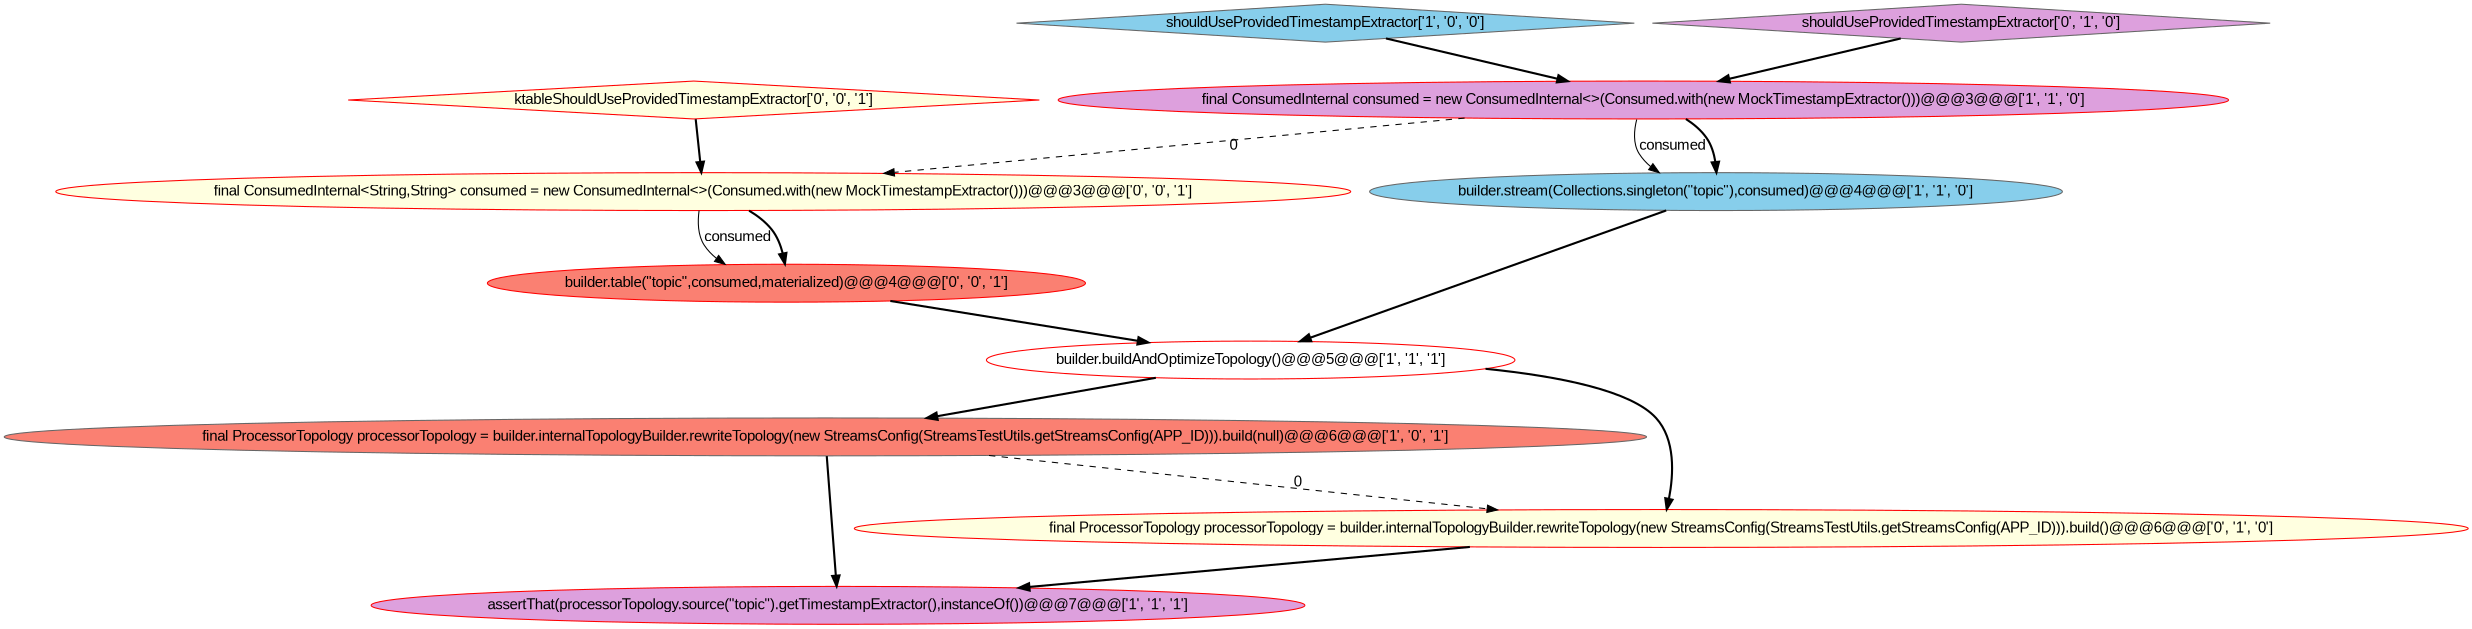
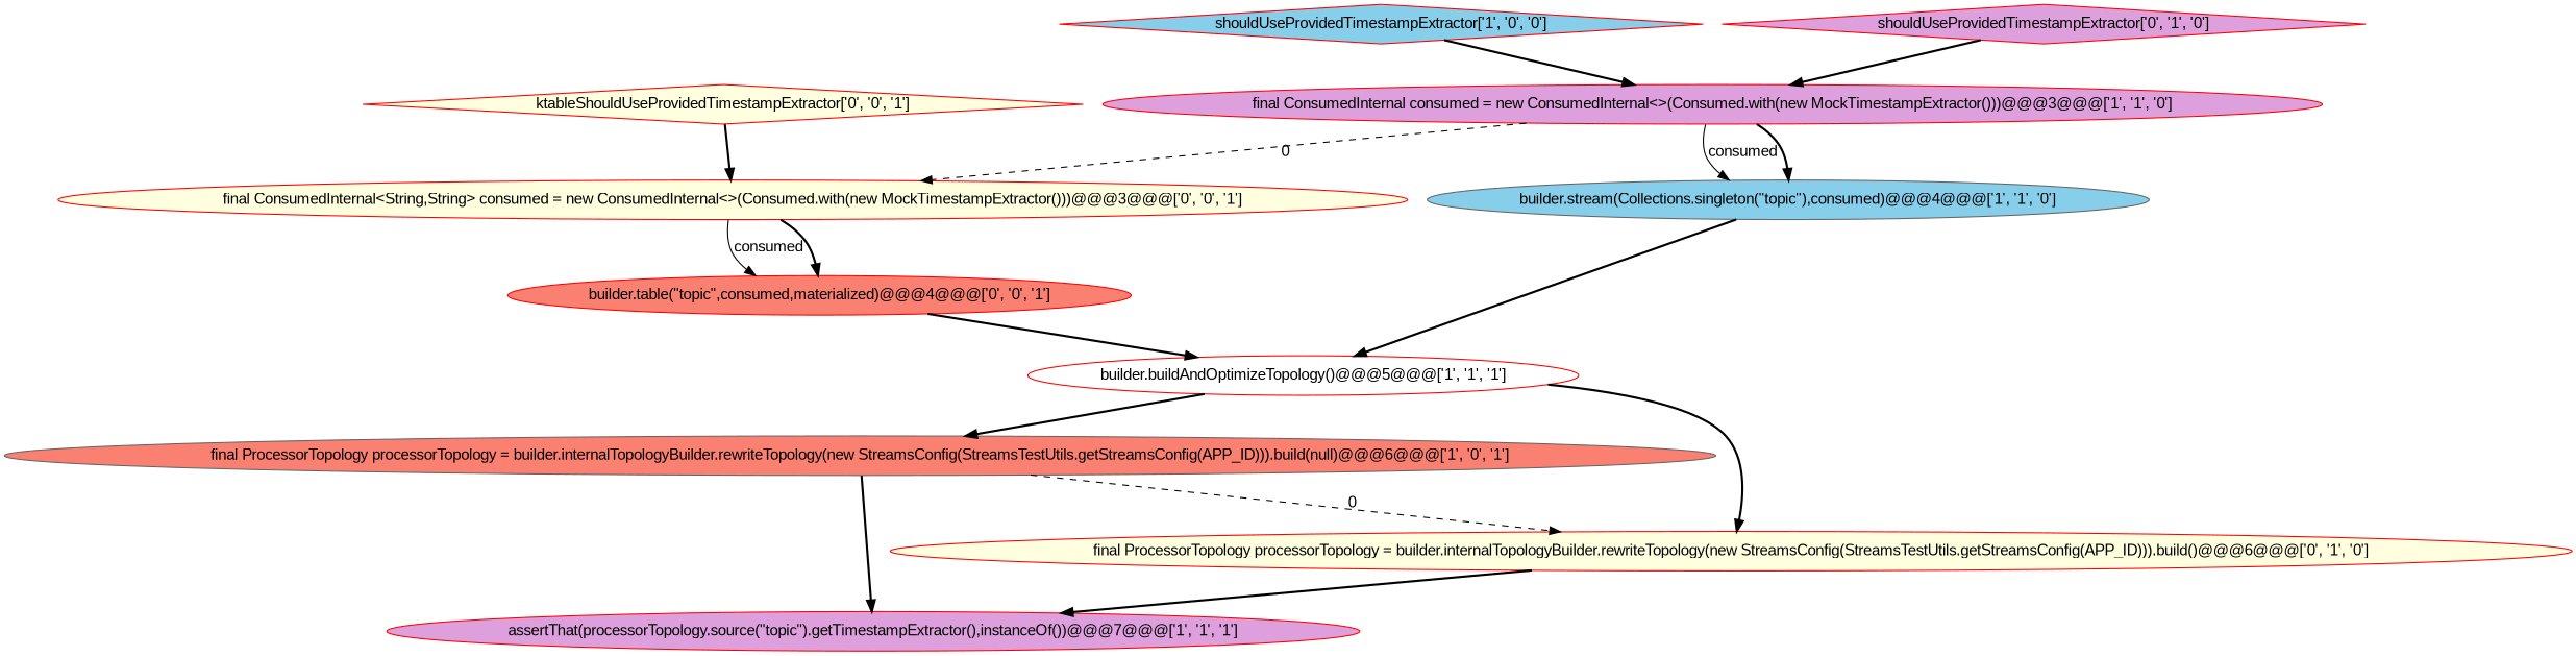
  digraph {
    fontname="Liberation Sans"
    node [color=red fillcolor=plum fontname="Liberation Sans" shape=ellipse style=filled]
    edge [fontname="Liberation Sans" style=bold]
    n1 [label="assertThat(processorTopology.source(\"topic\").getTimestampExtractor(),instanceOf())@@@7@@@['1', '1', '1']"]
-   n2 [color=gray40 fillcolor=skyblue label="shouldUseProvidedTimestampExtractor['1', '0', '0']" shape=diamond]
+   n2 [fillcolor=skyblue label="shouldUseProvidedTimestampExtractor['1', '0', '0']" shape=diamond]
    n3 [label="final ConsumedInternal consumed = new ConsumedInternal<>(Consumed.with(new MockTimestampExtractor()))@@@3@@@['1', '1', '0']"]
    n4 [fillcolor=lightyellow label="final ConsumedInternal<String,String> consumed = new ConsumedInternal<>(Consumed.with(new MockTimestampExtractor()))@@@3@@@['0', '0', '1']"]
    n5 [color=gray40 fillcolor=skyblue label="builder.stream(Collections.singleton(\"topic\"),consumed)@@@4@@@['1', '1', '0']"]
-   n6 [color=gray40 label="shouldUseProvidedTimestampExtractor['0', '1', '0']" shape=diamond]
+   n6 [label="shouldUseProvidedTimestampExtractor['0', '1', '0']" shape=diamond]
    n7 [fillcolor=white label="builder.buildAndOptimizeTopology()@@@5@@@['1', '1', '1']"]
    n8 [color=gray40 fillcolor=salmon label="final ProcessorTopology processorTopology = builder.internalTopologyBuilder.rewriteTopology(new StreamsConfig(StreamsTestUtils.getStreamsConfig(APP_ID))).build(null)@@@6@@@['1', '0', '1']"]
    n9 [fillcolor=lightyellow label="final ProcessorTopology processorTopology = builder.internalTopologyBuilder.rewriteTopology(new StreamsConfig(StreamsTestUtils.getStreamsConfig(APP_ID))).build()@@@6@@@['0', '1', '0']"]
    n10 [fillcolor=salmon label="builder.table(\"topic\",consumed,materialized)@@@4@@@['0', '0', '1']"]
    n11 [fillcolor=lightyellow label="ktableShouldUseProvidedTimestampExtractor['0', '0', '1']" shape=diamond]
    n2 -> n3
    n3 -> n4 [label=0 style=dashed]
    n3 -> n5 [label=consumed style=solid]
    n3 -> n5
    n4 -> n10 [label=consumed style=solid]
    n4 -> n10
    n5 -> n7
    n6 -> n3
    n7 -> n8
    n7 -> n9
    n8 -> n1
    n8 -> n9 [label=0 style=dashed]
    n9 -> n1
    n10 -> n7
    n11 -> n4
  }
